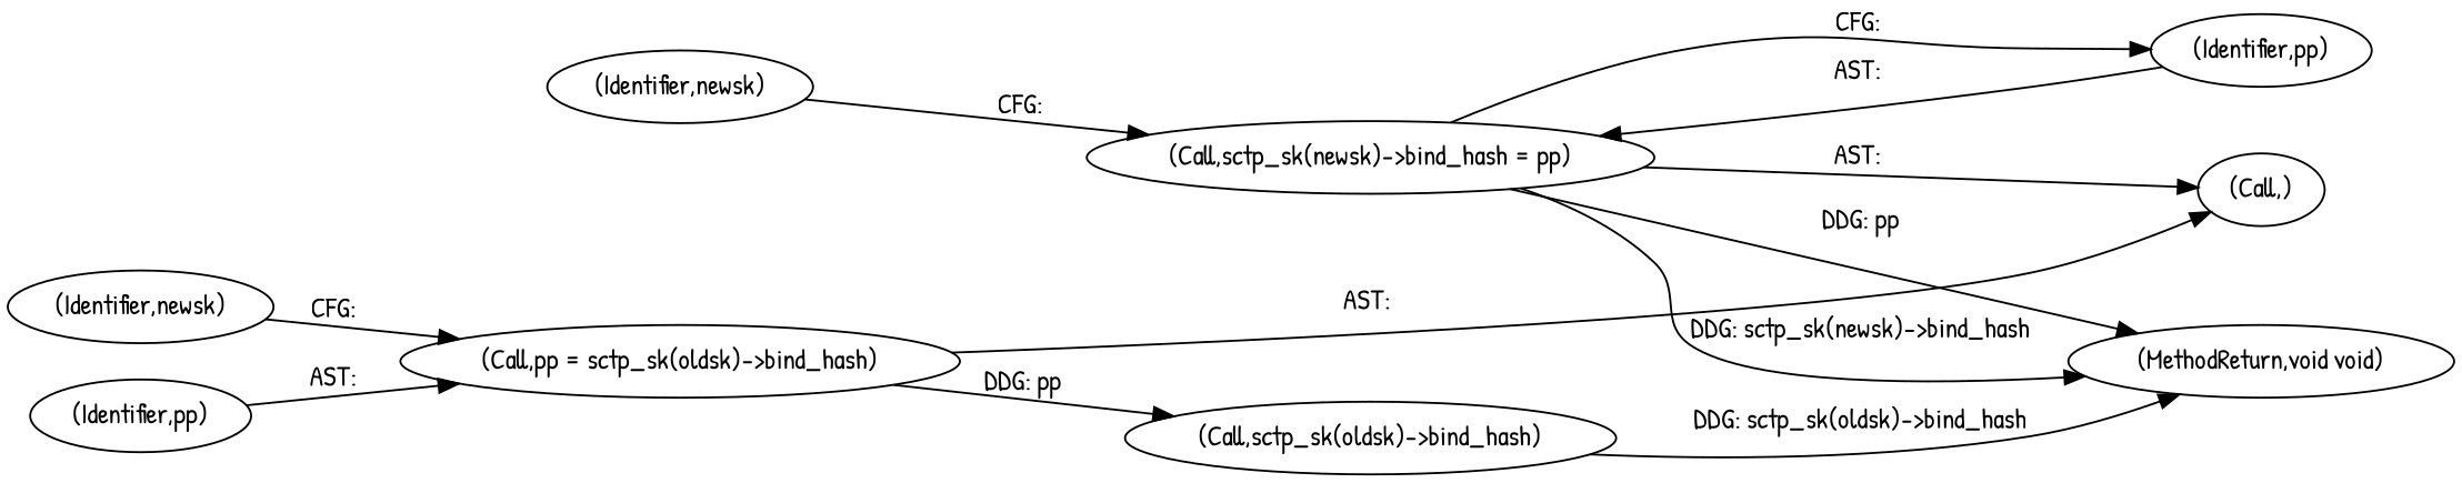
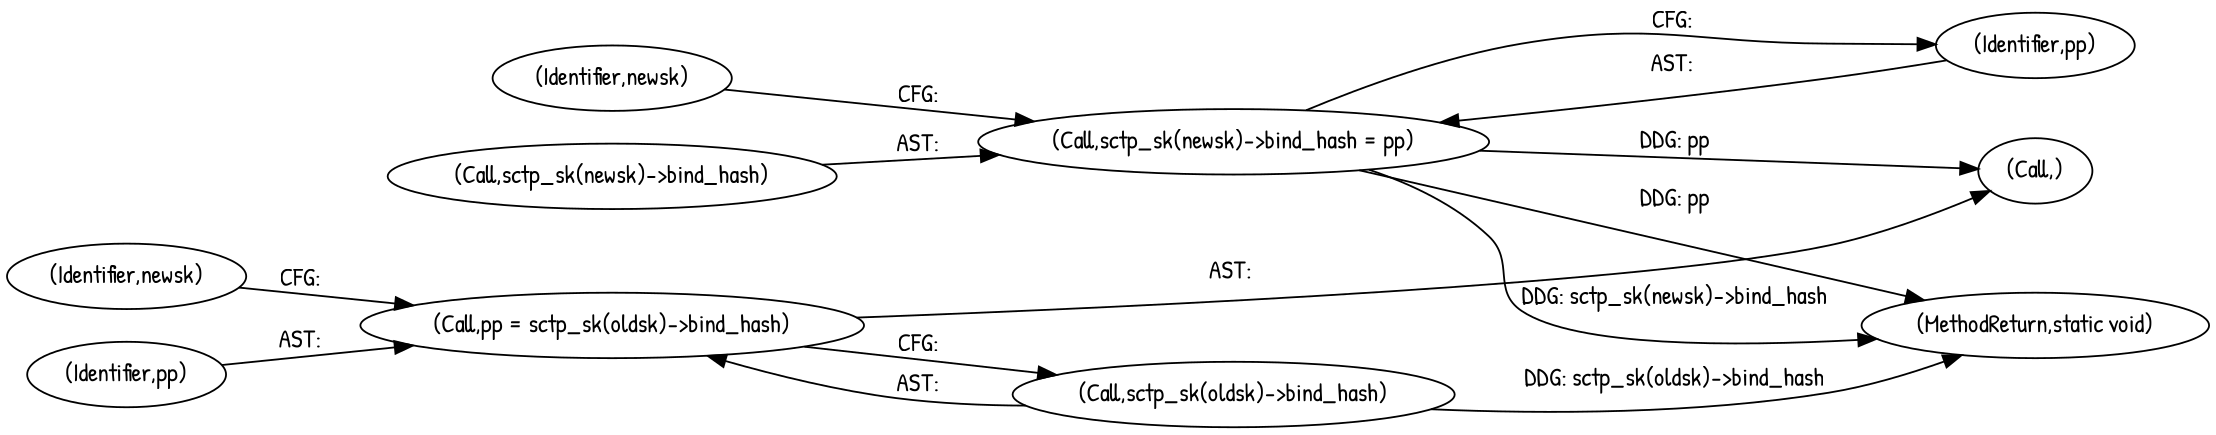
  digraph {
    fontname="Patrick Hand"
    rankdir=LR
    node [fontname="Patrick Hand"]
    edge [fontname="Patrick Hand"]
    n1 [label="(Call,pp = sctp_sk(oldsk)->bind_hash)"]
    n2 [label="(Call,)"]
    n3 [label="(Call,sctp_sk(oldsk)->bind_hash)"]
    n4 [label="(Call,sctp_sk(newsk)->bind_hash = pp)"]
-   n5 [label="(MethodReturn,void void)"]
+   n5 [label="(MethodReturn,static void)"]
    n6 [label="(Identifier,pp)"]
    n7 [label="(Identifier,newsk)"]
    n8 [label="(Identifier,pp)"]
    n9 [label="(Identifier,newsk)"]
+   n10 [label="(Call,sctp_sk(newsk)->bind_hash)"]
    n1 -> n2 [label="AST: "]
-   n1 -> n3 [label="DDG: pp"]
+   n1 -> n3 [label="CFG: "]
+   n3 -> n1 [label="AST: "]
    n3 -> n5 [label="DDG: sctp_sk(oldsk)->bind_hash"]
-   n4 -> n2 [label="AST: "]
+   n4 -> n2 [label="DDG: pp"]
    n4 -> n5 [label="DDG: pp"]
    n4 -> n5 [label="DDG: sctp_sk(newsk)->bind_hash"]
    n4 -> n6 [label="CFG: "]
    n6 -> n4 [label="AST: "]
    n7 -> n1 [label="CFG: "]
    n8 -> n1 [label="AST: "]
    n9 -> n4 [label="CFG: "]
+   n10 -> n4 [label="AST: "]
  }
